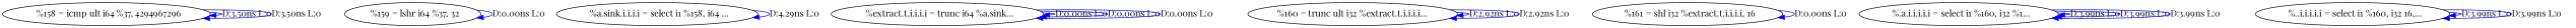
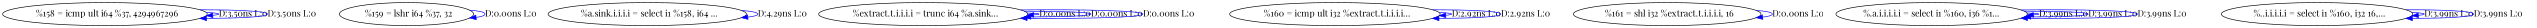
  digraph {
    fontname="Playfair Display"
    node [fontname="Playfair Display"]
    edge [color=blue fontname="Playfair Display"]
    n1 [label="  %158 = icmp ult i64 %37, 4294967296"]
    n2 [label="  %159 = lshr i64 %37, 32"]
    n3 [label="  %a.sink.i.i.i.i = select i1 %158, i64 ..."]
    n4 [label="  %extract.t.i.i.i.i = trunc i64 %a.sink..."]
-   n5 [label="%160 = trunc ult i32 %extract.t.i.i.i.i..."]
+   n5 [label="  %160 = icmp ult i32 %extract.t.i.i.i.i..."]
    n6 [label="  %161 = shl i32 %extract.t.i.i.i.i, 16"]
-   n7 [label="  %.a.i.i.i.i.i = select i1 %160, i32 %1..."]
+   n7 [label="%.a.i.i.i.i.i = select i1 %160, i36 %1..."]
    n8 [label="  %..i.i.i.i.i = select i1 %160, i32 16,..."]
    n1 -> n1 [label="D:3.50ns L:0"]
    n1 -> n1 [label="D:3.50ns L:0"]
    n2 -> n2 [label="D:0.00ns L:0"]
    n3 -> n3 [label="D:4.29ns L:0"]
    n4 -> n4 [label="D:0.00ns L:0"]
    n4 -> n4 [label="D:0.00ns L:0"]
    n4 -> n4 [label="D:0.00ns L:0"]
    n5 -> n5 [label="D:2.92ns L:0"]
    n5 -> n5 [label="D:2.92ns L:0"]
    n6 -> n6 [label="D:0.00ns L:0"]
    n7 -> n7 [label="D:3.99ns L:0"]
    n7 -> n7 [label="D:3.99ns L:0"]
    n7 -> n7 [label="D:3.99ns L:0"]
    n8 -> n8 [label="D:3.99ns L:0"]
    n8 -> n8 [label="D:3.99ns L:0"]
  }
